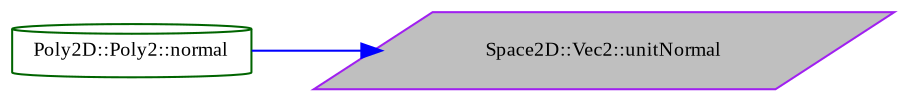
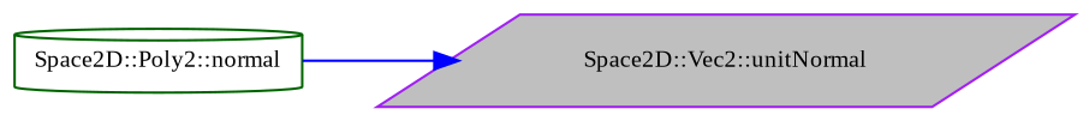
  digraph {
    rankdir=RL
    fontname="Liberation Serif"
    node [fontname="Liberation Serif" fontsize=10 style=filled]
    n1 [color=purple fillcolor=grey75 fontcolor=black height=0.2 label="Space2D::Vec2::unitNormal" shape=parallelogram width=0.4]
-   n2 [color=darkgreen fillcolor=white height=0.2 label="Poly2D::Poly2::normal" shape=cylinder width=0.4]
+   n2 [color=darkgreen fillcolor=white height=0.2 label="Space2D::Poly2::normal" shape=cylinder width=0.4]
    n1 -> n2 [color=blue dir=back fontname="Liberation Serif" fontsize=10 labelfontname=Helvetica labelfontsize=10 style=solid]
  }
